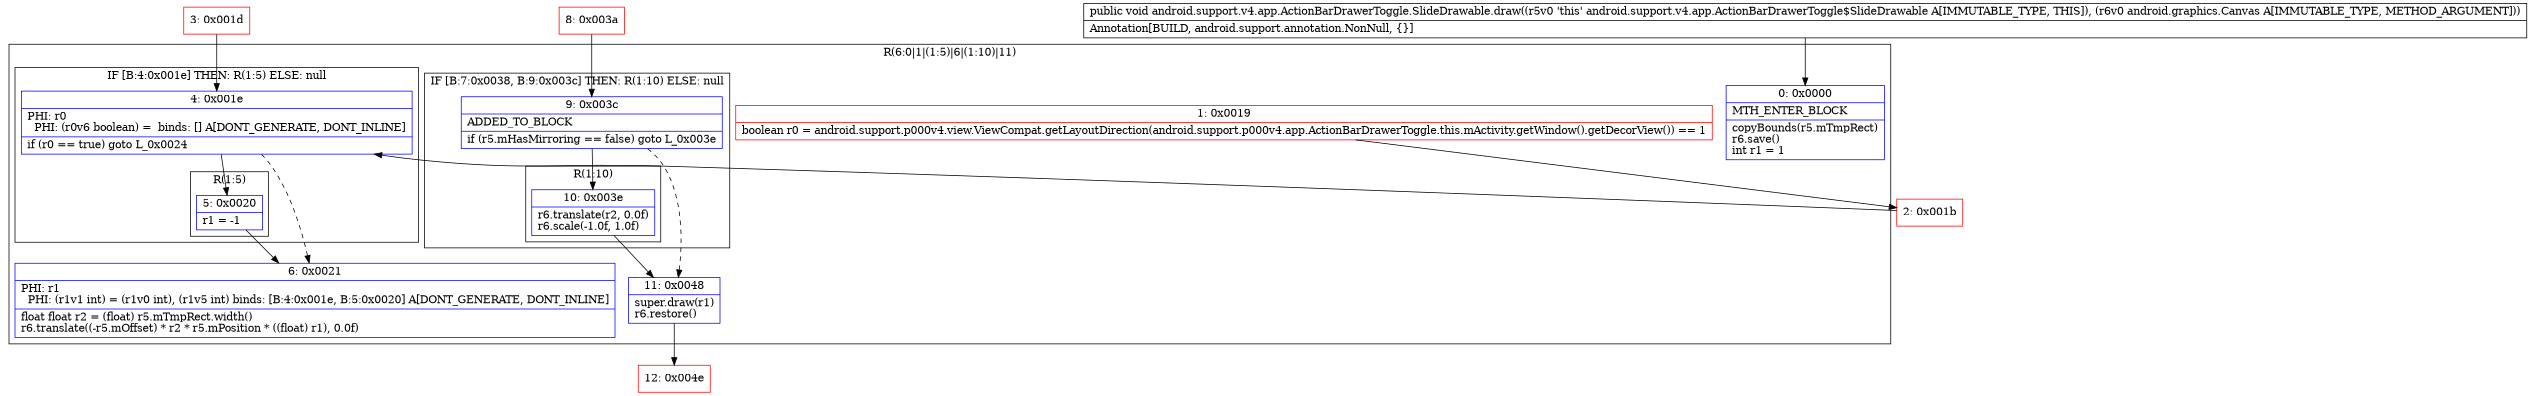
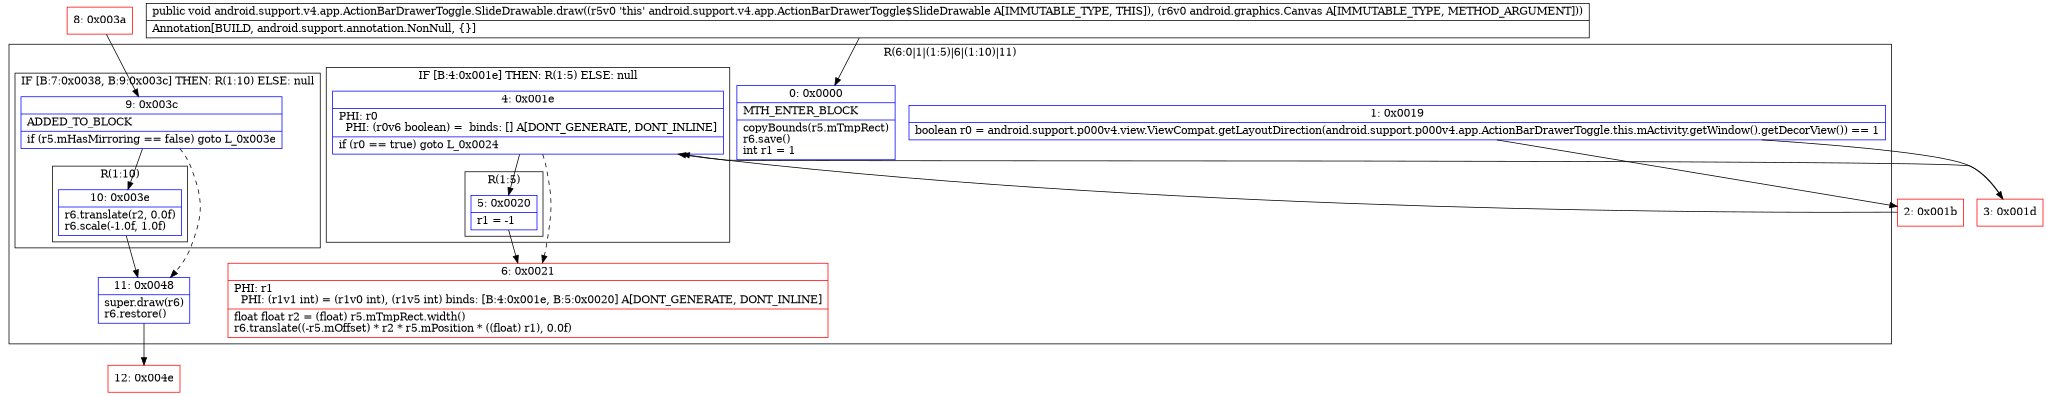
  digraph {
    node [color=blue shape=record]
    n1 [label="{5\:\ 0x0020|r1 = \-1\l}"]
    n2 [label="{4\:\ 0x001e|PHI: r0 \l  PHI: (r0v6 boolean) =  binds: [] A[DONT_GENERATE, DONT_INLINE]\l|if (r0 == true) goto L_0x0024\l}"]
    n3 [label="{10\:\ 0x003e|r6.translate(r2, 0.0f)\lr6.scale(\-1.0f, 1.0f)\l}"]
    n4 [label="{9\:\ 0x003c|ADDED_TO_BLOCK\l|if (r5.mHasMirroring == false) goto L_0x003e\l}"]
    n5 [label="{0\:\ 0x0000|MTH_ENTER_BLOCK\l|copyBounds(r5.mTmpRect)\lr6.save()\lint r1 = 1\l}"]
-   n6 [color=red label="{1\:\ 0x0019|boolean r0 = android.support.p000v4.view.ViewCompat.getLayoutDirection(android.support.p000v4.app.ActionBarDrawerToggle.this.mActivity.getWindow().getDecorView()) == 1\l}"]
-   n7 [label="{6\:\ 0x0021|PHI: r1 \l  PHI: (r1v1 int) = (r1v0 int), (r1v5 int) binds: [B:4:0x001e, B:5:0x0020] A[DONT_GENERATE, DONT_INLINE]\l|float float r2 = (float) r5.mTmpRect.width()\lr6.translate((\-r5.mOffset) * r2 * r5.mPosition * ((float) r1), 0.0f)\l}"]
-   n8 [label="{11\:\ 0x0048|super.draw(r1)\lr6.restore()\l}"]
+   n6 [label="{1\:\ 0x0019|boolean r0 = android.support.p000v4.view.ViewCompat.getLayoutDirection(android.support.p000v4.app.ActionBarDrawerToggle.this.mActivity.getWindow().getDecorView()) == 1\l}"]
+   n7 [color=red label="{6\:\ 0x0021|PHI: r1 \l  PHI: (r1v1 int) = (r1v0 int), (r1v5 int) binds: [B:4:0x001e, B:5:0x0020] A[DONT_GENERATE, DONT_INLINE]\l|float float r2 = (float) r5.mTmpRect.width()\lr6.translate((\-r5.mOffset) * r2 * r5.mPosition * ((float) r1), 0.0f)\l}"]
+   n8 [label="{11\:\ 0x0048|super.draw(r6)\lr6.restore()\l}"]
    n9 [color=red label="{2\:\ 0x001b}"]
    n10 [color=red label="{3\:\ 0x001d}"]
    n11 [color=red label="{12\:\ 0x004e}"]
    n12 [color=red label="{8\:\ 0x003a}"]
    n13 [label="{public void android.support.v4.app.ActionBarDrawerToggle.SlideDrawable.draw((r5v0 'this' android.support.v4.app.ActionBarDrawerToggle$SlideDrawable A[IMMUTABLE_TYPE, THIS]), (r6v0 android.graphics.Canvas A[IMMUTABLE_TYPE, METHOD_ARGUMENT]))  | Annotation[BUILD, android.support.annotation.NonNull, \{\}]\l}" color=""]
    subgraph cluster_1 {
      label="R(6:0|1|(1:5)|6|(1:10)|11)"
      n5
      n6
      n7
      n8
      subgraph cluster_2 {
        label="IF [B:4:0x001e] THEN: R(1:5) ELSE: null"
        n2
        subgraph cluster_3 {
          label="R(1:5)"
          n1
        }
      }
      subgraph cluster_4 {
        label="IF [B:7:0x0038, B:9:0x003c] THEN: R(1:10) ELSE: null"
        n4
        subgraph cluster_5 {
          label="R(1:10)"
          n3
        }
      }
    }
    n1 -> n7
    n2 -> n1
    n2 -> n7 [style=dashed]
    n3 -> n8
    n4 -> n3
    n4 -> n8 [style=dashed]
    n6 -> n9
+   n6 -> n10
    n8 -> n11
    n9 -> n2
    n10 -> n2
    n12 -> n4
    n13 -> n5
  }
